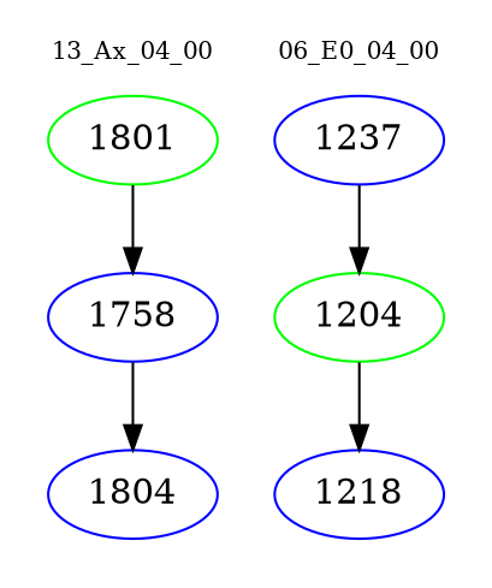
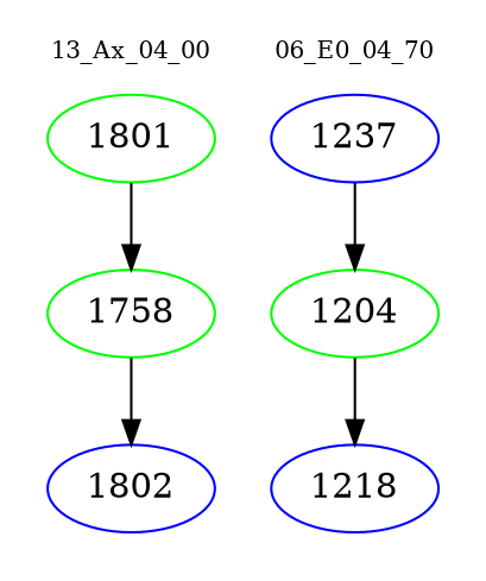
  digraph {
    node [color=green]
    edge [color=black]
    n1 [label=1801]
-   n2 [color=blue label=1758]
-   n3 [color=blue label=1804]
+   n2 [label=1758]
+   n3 [color=blue label=1802]
    n4 [color=blue label=1237]
    n5 [label=1204]
    n6 [color=blue label=1218]
    subgraph cluster_1 {
      color=white
      fontsize=10
      label="13_Ax_04_00"
      n1
      n2
      n3
    }
    subgraph cluster_2 {
      color=white
      fontsize=10
-     label="06_E0_04_00"
+     label="06_E0_04_70"
      n4
      n5
      n6
    }
    n1 -> n2
    n2 -> n3
    n4 -> n5
    n5 -> n6
  }
